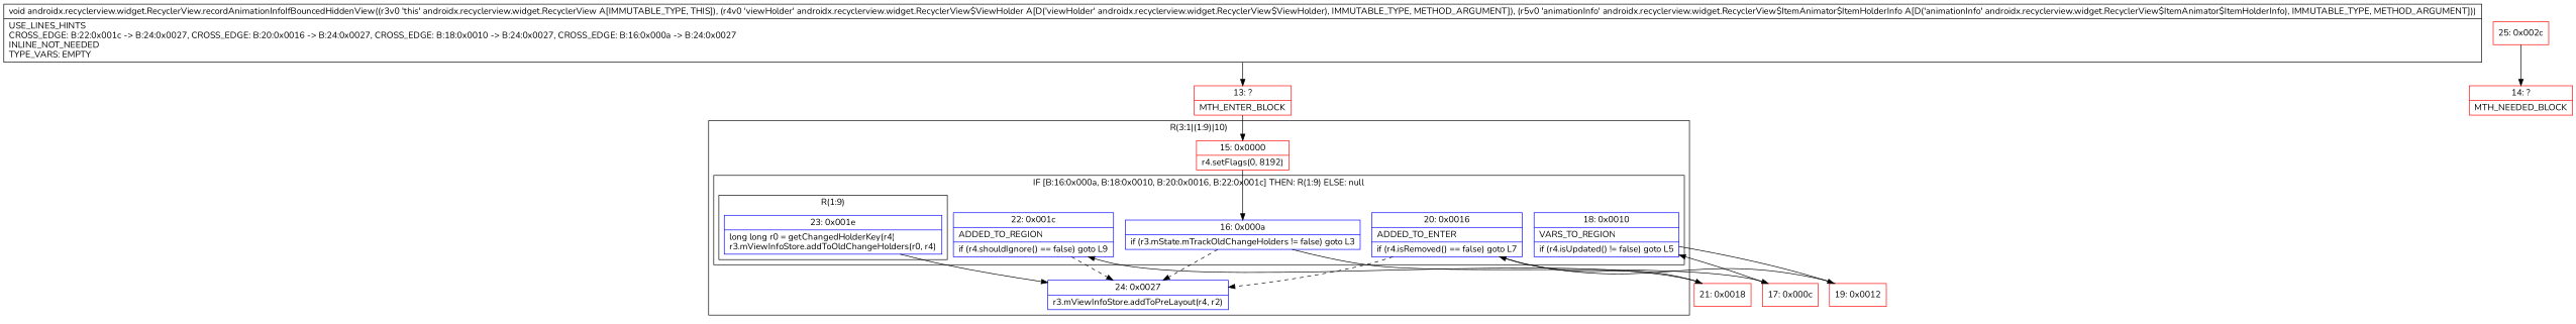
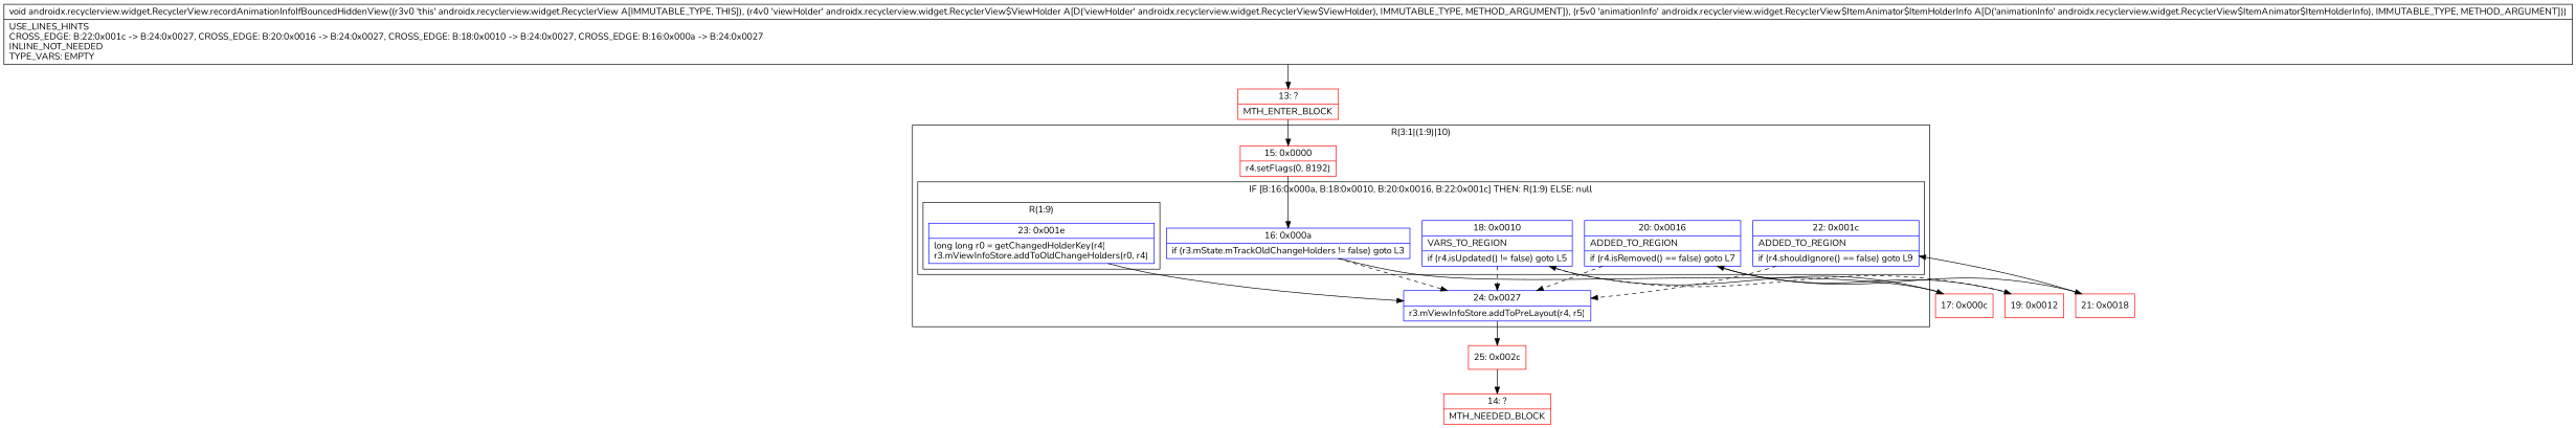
  digraph {
    fontname=Nunito
    node [color=red fontname=Nunito shape=record]
    edge [fontname=Nunito]
    n1 [color=blue label="{23\:\ 0x001e|long long r0 = getChangedHolderKey(r4)\lr3.mViewInfoStore.addToOldChangeHolders(r0, r4)\l}"]
    n2 [color=blue label="{16\:\ 0x000a|if (r3.mState.mTrackOldChangeHolders != false) goto L3\l}"]
    n3 [color=blue label="{18\:\ 0x0010|VARS_TO_REGION\l|if (r4.isUpdated() != false) goto L5\l}"]
-   n4 [color=blue label="{20\:\ 0x0016|ADDED_TO_ENTER\l|if (r4.isRemoved() == false) goto L7\l}"]
+   n4 [color=blue label="{20\:\ 0x0016|ADDED_TO_REGION\l|if (r4.isRemoved() == false) goto L7\l}"]
    n5 [color=blue label="{22\:\ 0x001c|ADDED_TO_REGION\l|if (r4.shouldIgnore() == false) goto L9\l}"]
    n6 [label="{15\:\ 0x0000|r4.setFlags(0, 8192)\l}"]
-   n7 [color=blue label="{24\:\ 0x0027|r3.mViewInfoStore.addToPreLayout(r4, r2)\l}"]
+   n7 [color=blue label="{24\:\ 0x0027|r3.mViewInfoStore.addToPreLayout(r4, r5)\l}"]
    n8 [label="{17\:\ 0x000c}"]
    n9 [label="{19\:\ 0x0012}"]
    n10 [label="{21\:\ 0x0018}"]
    n11 [label="{25\:\ 0x002c}"]
    n12 [label="{14\:\ ?|MTH_NEEDED_BLOCK\l}"]
    n13 [label="{13\:\ ?|MTH_ENTER_BLOCK\l}"]
    n14 [label="{void androidx.recyclerview.widget.RecyclerView.recordAnimationInfoIfBouncedHiddenView((r3v0 'this' androidx.recyclerview.widget.RecyclerView A[IMMUTABLE_TYPE, THIS]), (r4v0 'viewHolder' androidx.recyclerview.widget.RecyclerView$ViewHolder A[D('viewHolder' androidx.recyclerview.widget.RecyclerView$ViewHolder), IMMUTABLE_TYPE, METHOD_ARGUMENT]), (r5v0 'animationInfo' androidx.recyclerview.widget.RecyclerView$ItemAnimator$ItemHolderInfo A[D('animationInfo' androidx.recyclerview.widget.RecyclerView$ItemAnimator$ItemHolderInfo), IMMUTABLE_TYPE, METHOD_ARGUMENT]))  | USE_LINES_HINTS\lCROSS_EDGE: B:22:0x001c \-\> B:24:0x0027, CROSS_EDGE: B:20:0x0016 \-\> B:24:0x0027, CROSS_EDGE: B:18:0x0010 \-\> B:24:0x0027, CROSS_EDGE: B:16:0x000a \-\> B:24:0x0027\lINLINE_NOT_NEEDED\lTYPE_VARS: EMPTY\l}" color=""]
    subgraph cluster_1 {
      label="R(3:1|(1:9)|10)"
      n6
      n7
      subgraph cluster_2 {
        label="IF [B:16:0x000a, B:18:0x0010, B:20:0x0016, B:22:0x001c] THEN: R(1:9) ELSE: null"
        n2
        n3
        n4
        n5
        subgraph cluster_3 {
          label="R(1:9)"
          n1
        }
      }
    }
    n1 -> n7
    n2 -> n7 [style=dashed]
    n2 -> n8
-   n3 -> n9
+   n3 -> n7 [style=dashed]
+   n3 -> n9 [style=dashed]
    n4 -> n7 [style=dashed]
    n4 -> n10
    n5 -> n7 [style=dashed]
    n6 -> n2
+   n7 -> n11
    n8 -> n3
    n9 -> n4
    n10 -> n5
    n11 -> n12
    n13 -> n6
    n14 -> n13
  }
